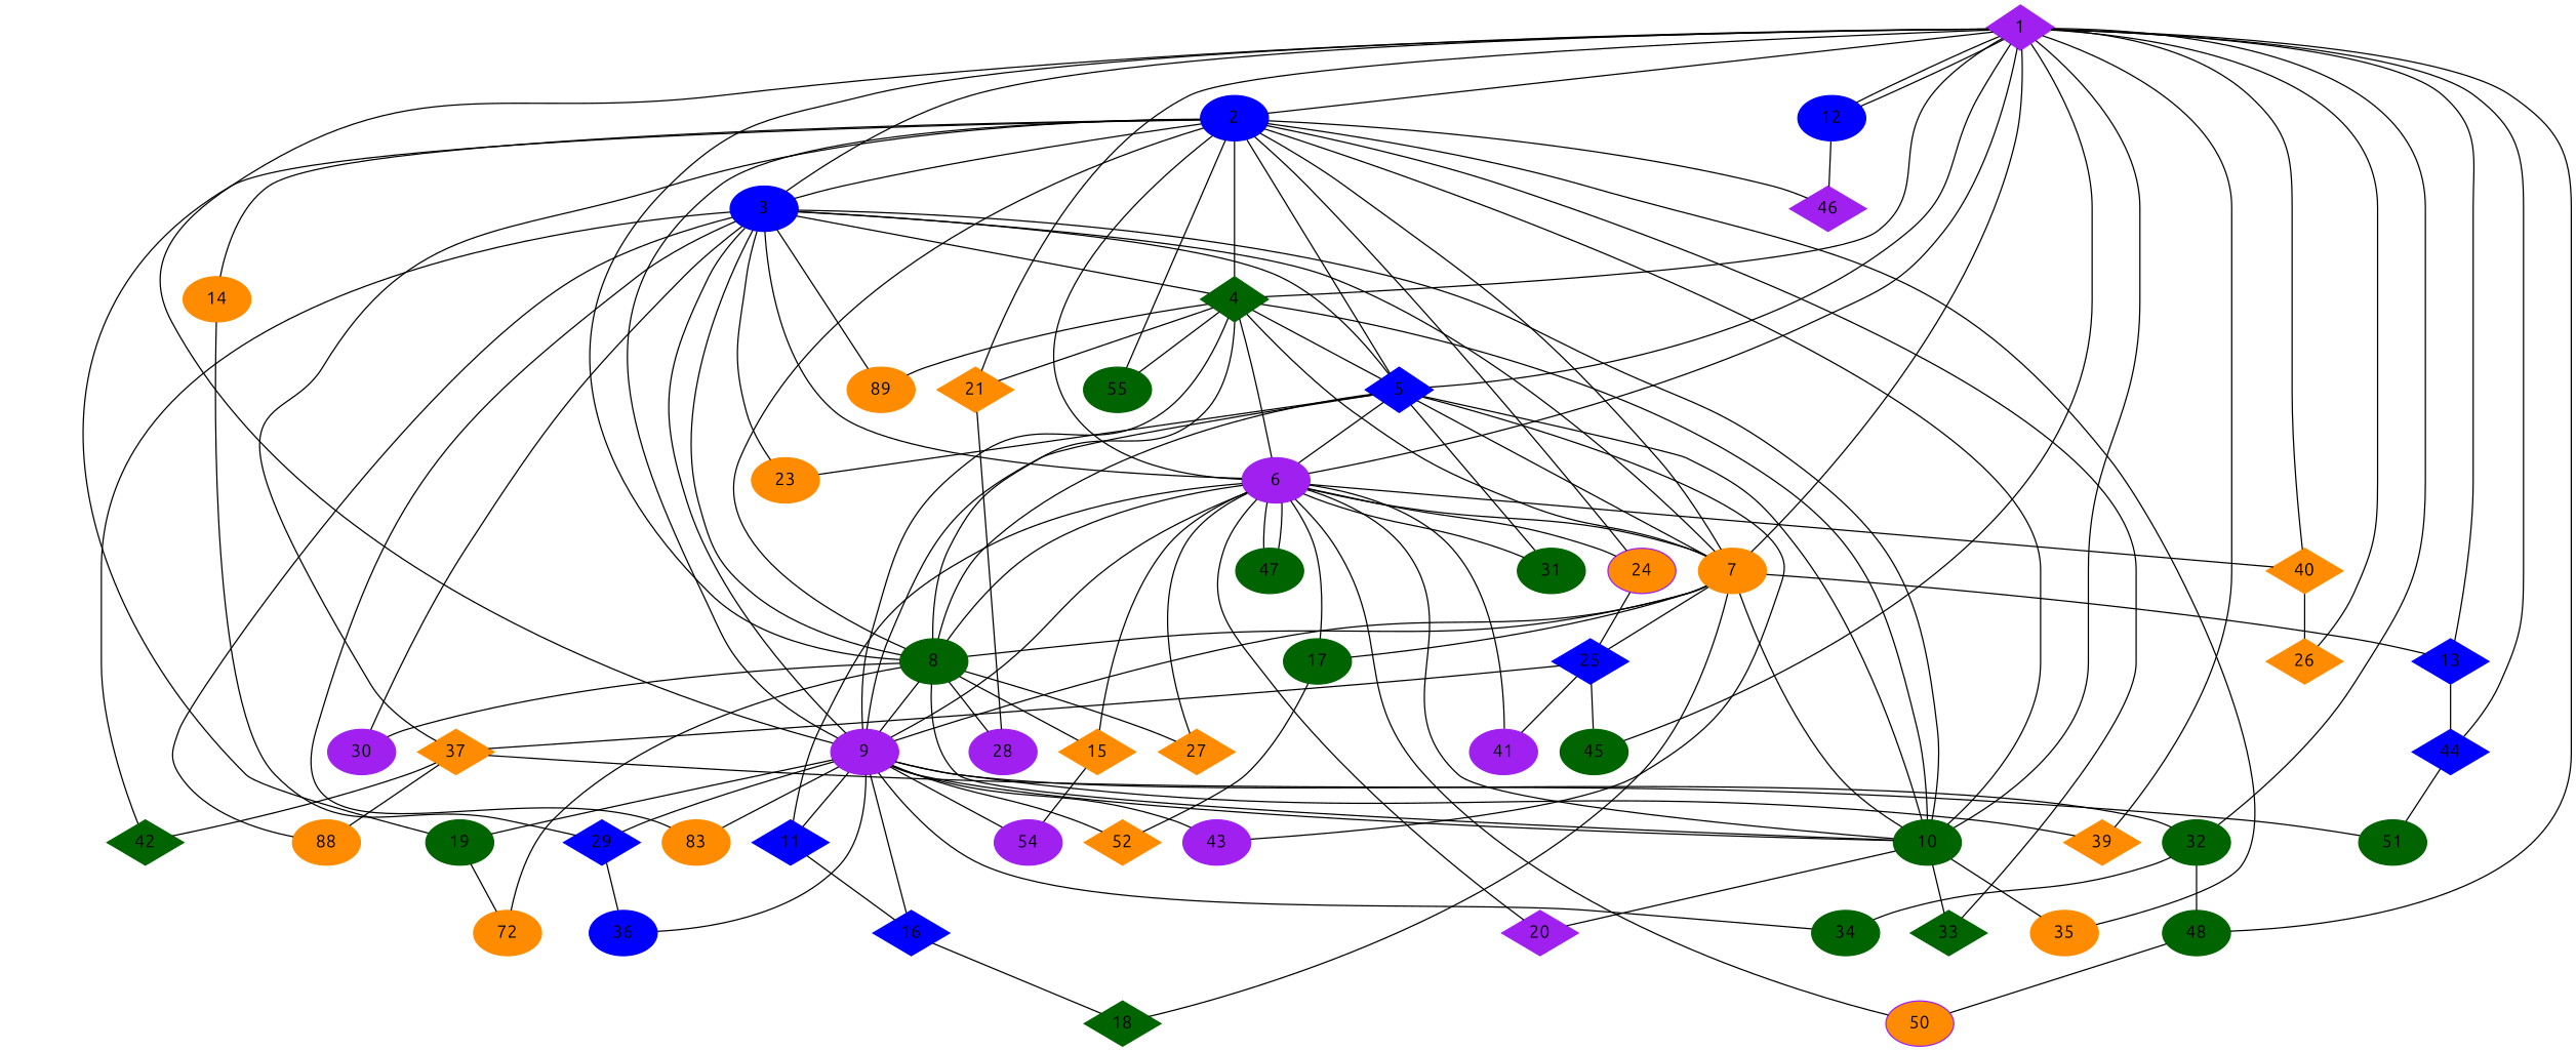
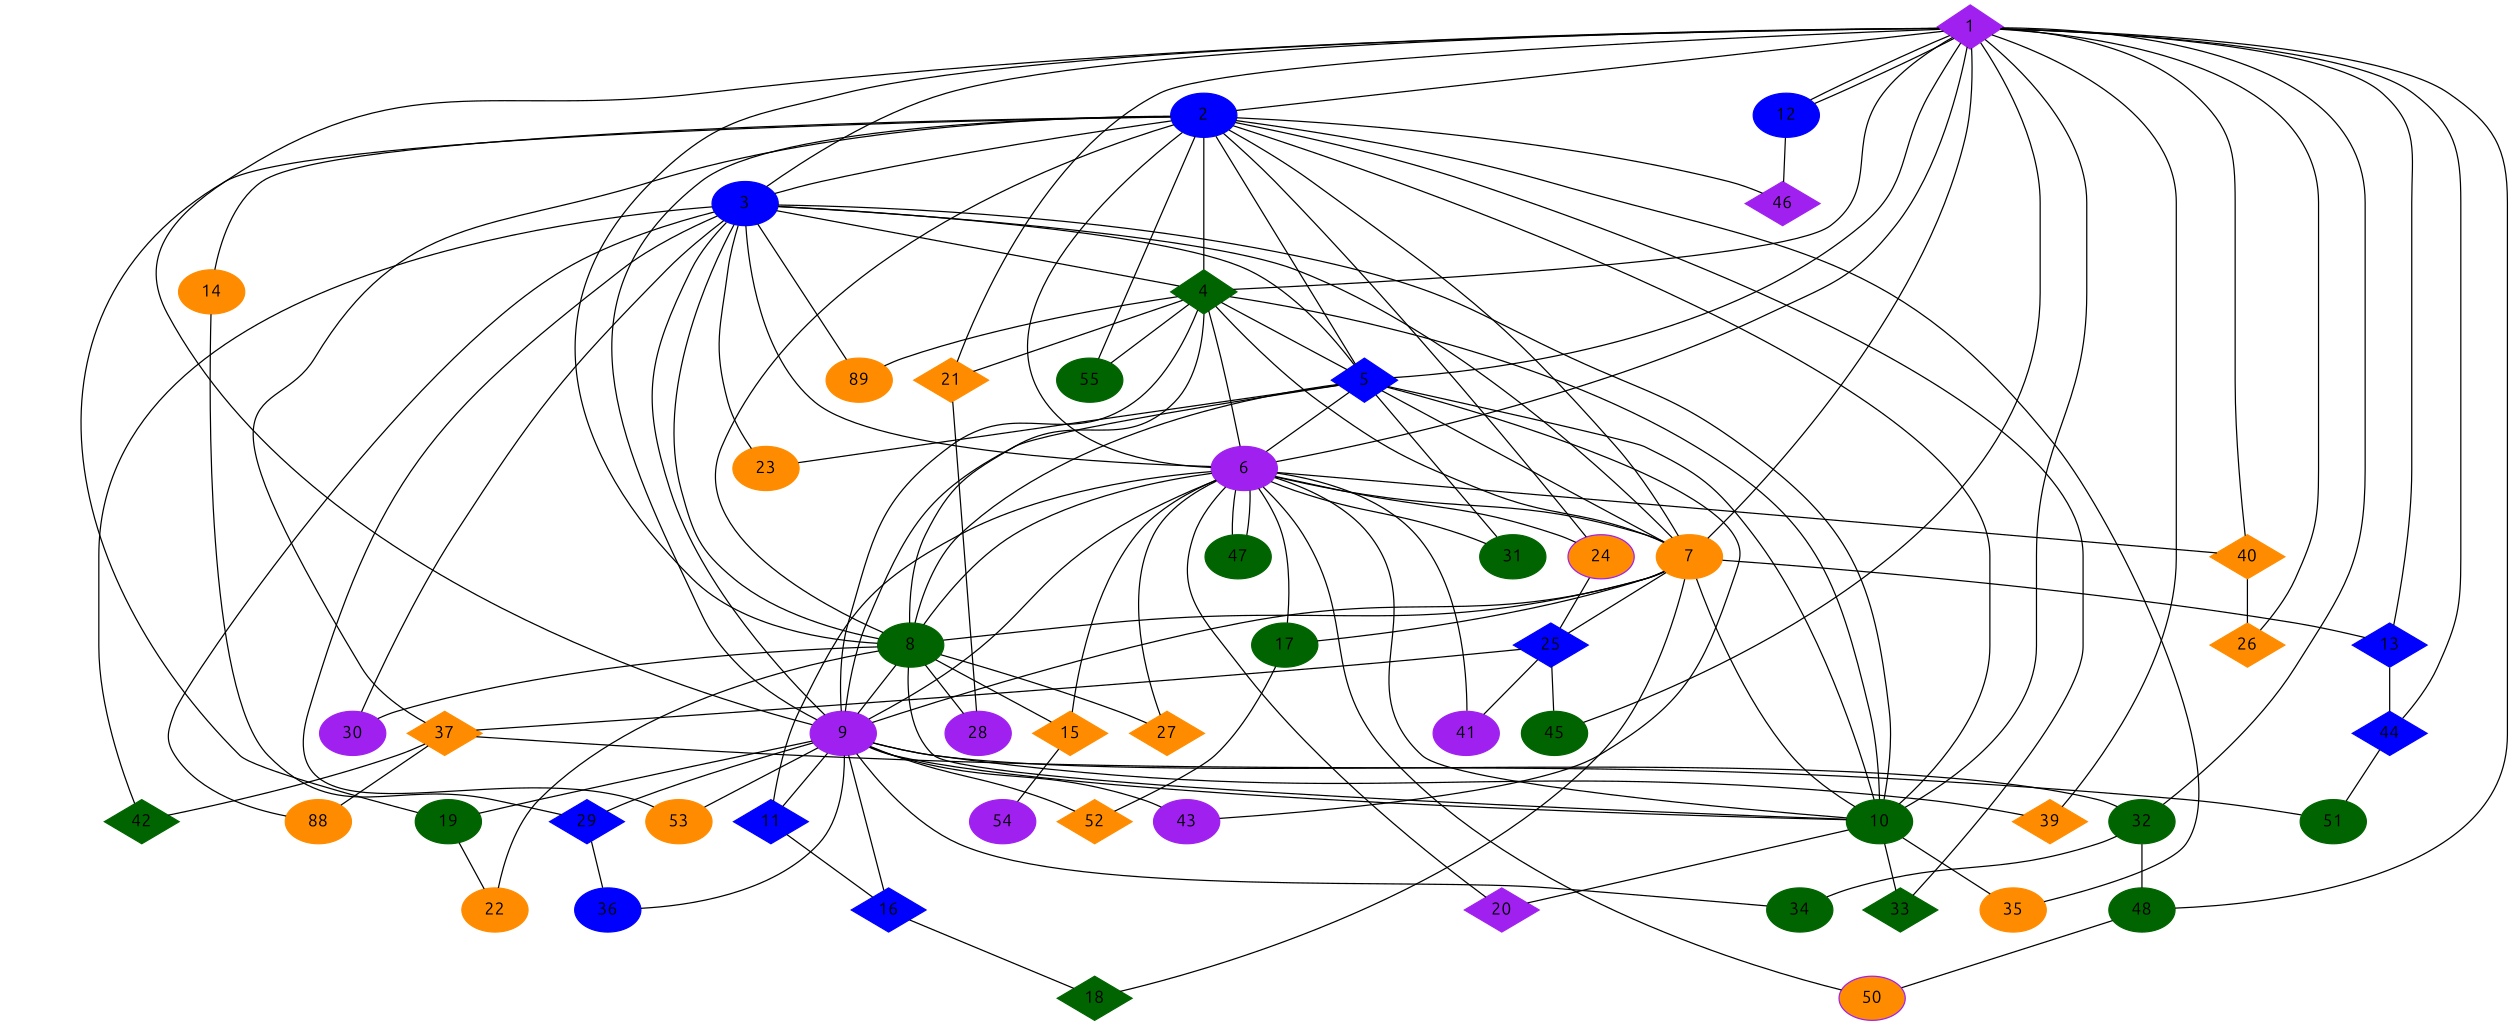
  graph {
    fontname=Ubuntu
    node [color=darkgreen fontname=Ubuntu shape=ellipse style=filled]
    edge [fontname=Ubuntu]
    1 [color=purple shape=diamond]
    2 [color=blue]
    3 [color=blue]
    4 [shape=diamond]
    5 [color=blue shape=diamond]
    6 [color=purple]
    7 [color=darkorange]
    8
    9 [color=purple]
    10
    12 [color=blue]
    13 [color=blue shape=diamond]
    21 [color=darkorange shape=diamond]
    26 [color=darkorange shape=diamond]
    32
    39 [color=darkorange shape=diamond]
    40 [color=darkorange shape=diamond]
    44 [color=blue shape=diamond]
    45
    48
    14 [color=darkorange]
    19
    24 [color=purple fillcolor=darkorange]
    33 [shape=diamond]
    35 [color=darkorange]
    37 [color=darkorange shape=diamond]
    46 [color=purple shape=diamond]
    55
    23 [color=darkorange]
    30 [color=purple]
    n31 [color=darkorange label=88]
    42 [shape=diamond]
    n33 [color=darkorange label=89]
-   53 [color=darkorange label=83]
+   53 [color=darkorange]
    31
    43 [color=purple]
    11 [color=blue shape=diamond]
    15 [color=darkorange shape=diamond]
    17
    20 [color=purple shape=diamond]
    27 [color=darkorange shape=diamond]
    41 [color=purple]
    47
    50 [color=purple fillcolor=darkorange]
    18 [shape=diamond]
    25 [color=blue shape=diamond]
-   22 [color=darkorange label=72]
+   22 [color=darkorange]
    28 [color=purple]
    16 [color=blue shape=diamond]
    29 [color=blue shape=diamond]
    34
    36 [color=blue]
    52 [color=darkorange shape=diamond]
    54 [color=purple]
    51
    1 -- 2
    1 -- 3
    1 -- 4
    1 -- 5
    1 -- 6
    1 -- 7
    1 -- 8
    1 -- 9
    1 -- 10
    1 -- 12
    1 -- 12
    1 -- 13
    1 -- 21
    1 -- 26
    1 -- 32
    1 -- 39
    1 -- 40
    1 -- 44
    1 -- 45
    1 -- 48
    2 -- 3
    2 -- 4
    2 -- 5
    2 -- 6
    2 -- 7
    2 -- 8
    2 -- 9
    2 -- 10
    2 -- 14
    2 -- 19
    2 -- 24
    2 -- 33
    2 -- 35
    2 -- 37
    2 -- 46
    2 -- 55
    3 -- 4
    3 -- 5
    3 -- 6
    3 -- 7
    3 -- 8
    3 -- 9
    3 -- 10
    3 -- 23
    3 -- 30
    3 -- n31
    3 -- 42
    3 -- n33
    3 -- 53
    4 -- 5
    4 -- 6
    4 -- 7
    4 -- 8
    4 -- 9
    4 -- 10
    4 -- 21
    4 -- 55
    4 -- n33
    5 -- 6
    5 -- 7
    5 -- 8
    5 -- 9
    5 -- 10
    5 -- 23
    5 -- 31
    5 -- 43
    6 -- 7
    6 -- 8
    6 -- 9
    6 -- 10
    6 -- 40
    6 -- 24
    6 -- 31
    6 -- 11
    6 -- 15
    6 -- 17
    6 -- 20
    6 -- 27
    6 -- 41
    6 -- 47
    6 -- 47
    6 -- 50
    7 -- 8
    7 -- 9
    7 -- 10
    7 -- 13
    7 -- 17
    7 -- 18
    7 -- 25
    8 -- 9
    8 -- 10
    8 -- 30
    8 -- 15
    8 -- 27
    8 -- 22
    8 -- 28
    9 -- 10
    9 -- 32
    9 -- 39
    9 -- 19
    9 -- 53
    9 -- 43
    9 -- 11
    9 -- 16
    9 -- 29
    9 -- 34
    9 -- 36
    9 -- 52
-   9 -- 54
    10 -- 33
    10 -- 35
    10 -- 20
    12 -- 46
    13 -- 44
    21 -- 28
    32 -- 48
    32 -- 34
    40 -- 26
    44 -- 51
    48 -- 50
    14 -- 29
    19 -- 22
    24 -- 25
    37 -- n31
    37 -- 42
    37 -- 51
    11 -- 16
    15 -- 54
    17 -- 52
    25 -- 45
    25 -- 37
    25 -- 41
    16 -- 18
    29 -- 36
  }
